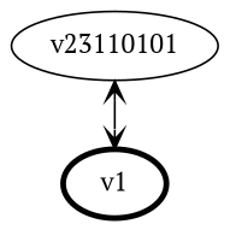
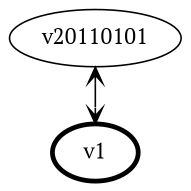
  graph {
    fontname="PT Serif"
    node [shape=ellipse fontname="PT Serif"]
-   v20110101 [label=v23110101]
+   v20110101
    v1 [penwidth=3]
    v20110101 -- v1 [arrowhead=vee arrowtail=vee dir=both fontname="PT Serif"]
  }
